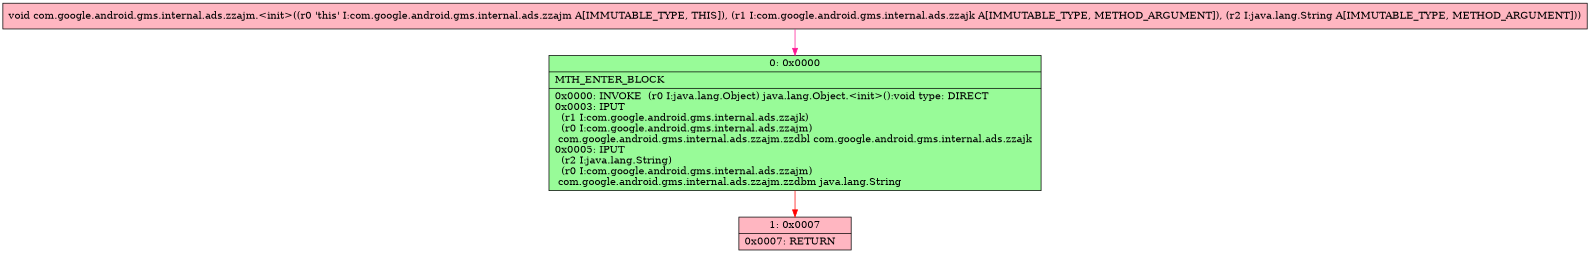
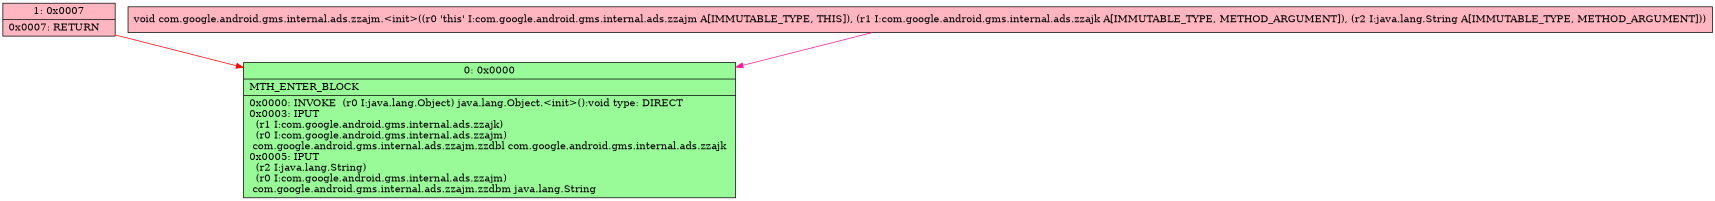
  digraph {
    node [shape=record style=filled fillcolor=lightpink]
    n1 [label="{0\:\ 0x0000|MTH_ENTER_BLOCK\l|0x0000: INVOKE  (r0 I:java.lang.Object) java.lang.Object.\<init\>():void type: DIRECT \l0x0003: IPUT  \l  (r1 I:com.google.android.gms.internal.ads.zzajk)\l  (r0 I:com.google.android.gms.internal.ads.zzajm)\l com.google.android.gms.internal.ads.zzajm.zzdbl com.google.android.gms.internal.ads.zzajk \l0x0005: IPUT  \l  (r2 I:java.lang.String)\l  (r0 I:com.google.android.gms.internal.ads.zzajm)\l com.google.android.gms.internal.ads.zzajm.zzdbm java.lang.String \l}" fillcolor=palegreen]
    n2 [label="{1\:\ 0x0007|0x0007: RETURN   \l}"]
    n3 [label="{void com.google.android.gms.internal.ads.zzajm.\<init\>((r0 'this' I:com.google.android.gms.internal.ads.zzajm A[IMMUTABLE_TYPE, THIS]), (r1 I:com.google.android.gms.internal.ads.zzajk A[IMMUTABLE_TYPE, METHOD_ARGUMENT]), (r2 I:java.lang.String A[IMMUTABLE_TYPE, METHOD_ARGUMENT])) }"]
-   n1 -> n2 [color=red]
+   n2 -> n1 [color=red]
    n3 -> n1 [color=deeppink]
  }
